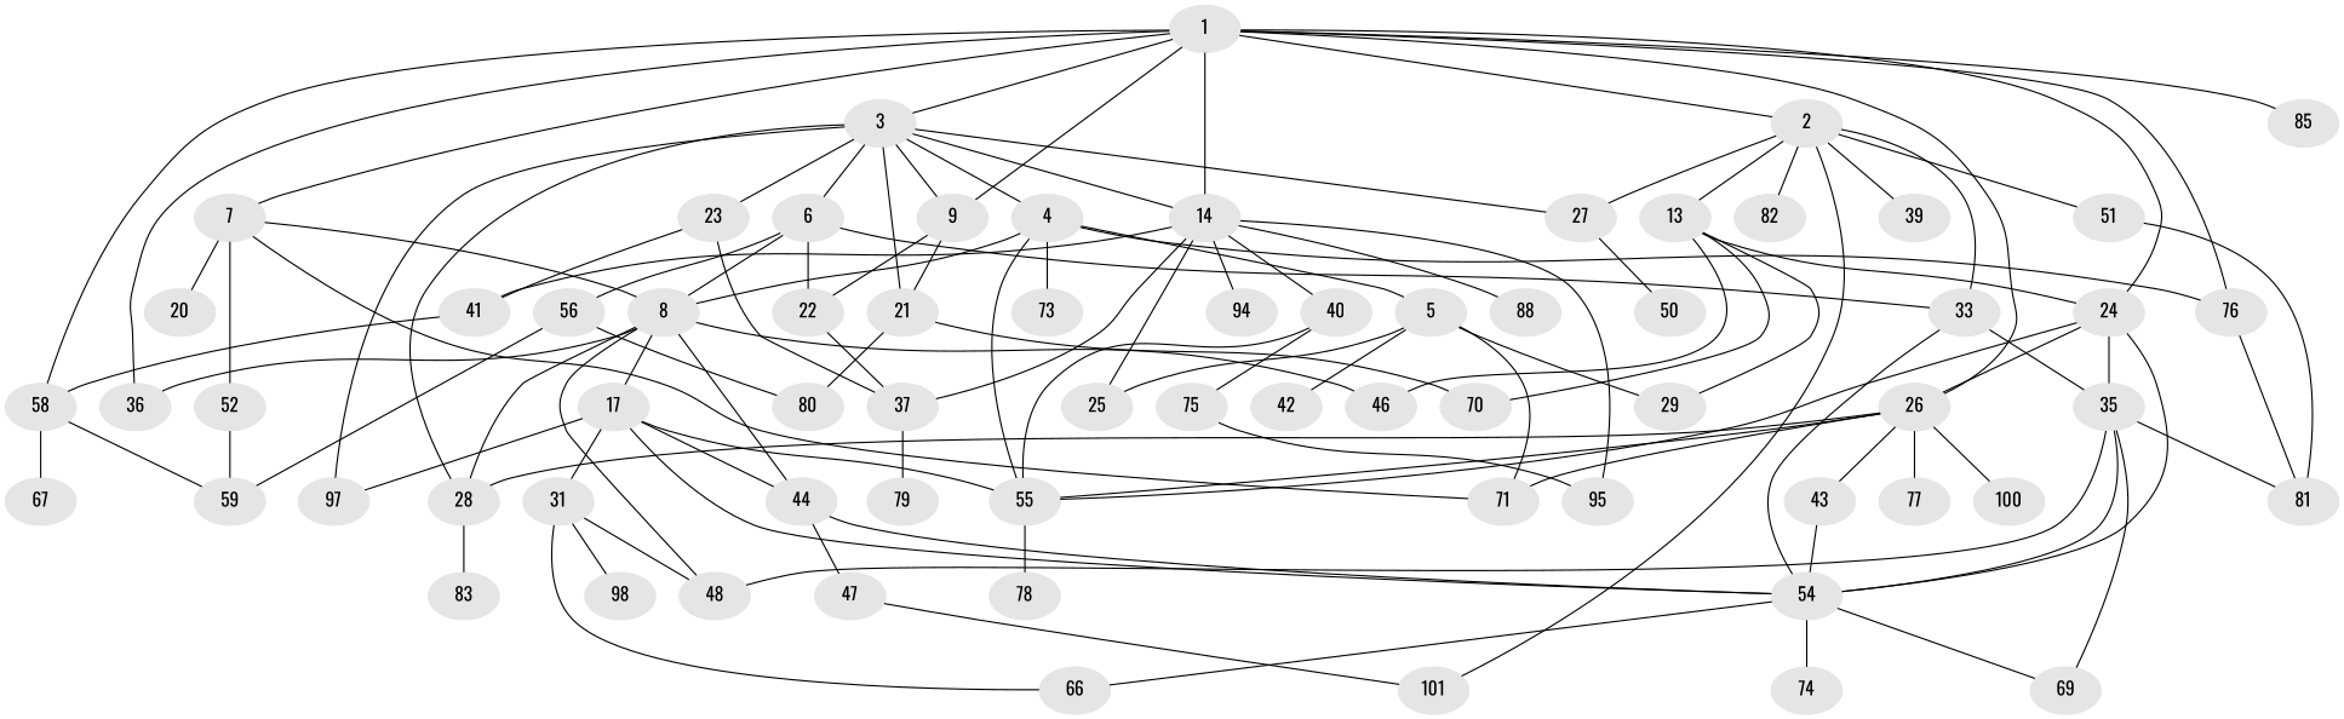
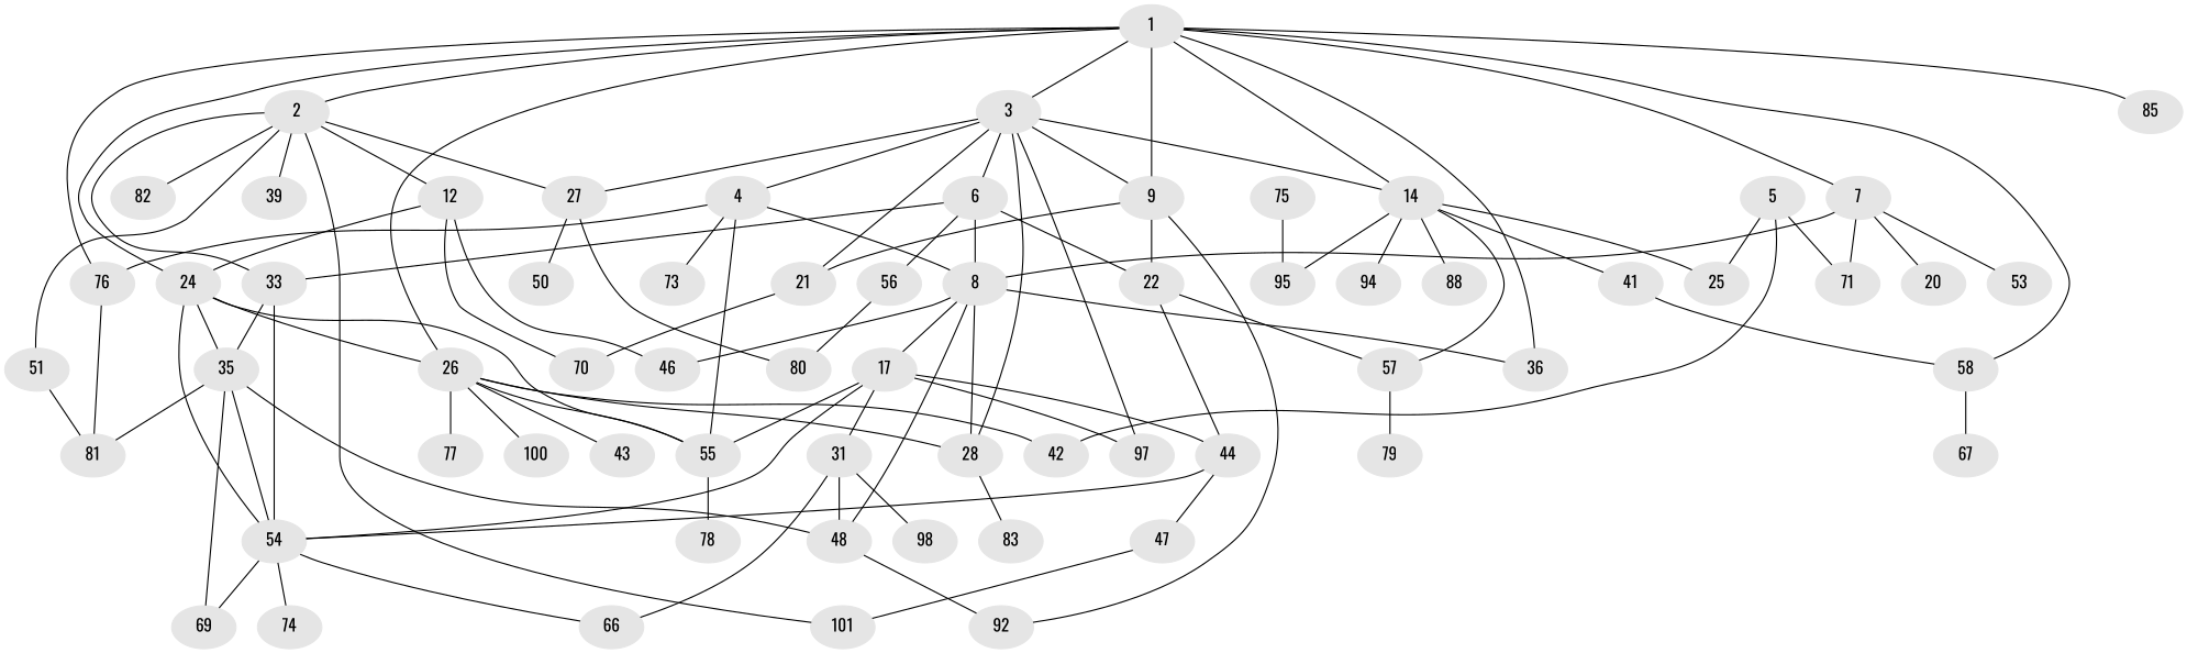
  graph {
    fontname=Oswald
    node [color=gray90 fontname=Oswald style=filled]
    edge [fontname=Oswald]
    1 [super="+10"]
    2 [super="+12"]
    3 [super="+11"]
    7 [super="+45"]
    9 [super="+38"]
    14 [super="+32"]
    24 [super="+30"]
    26 [super="+53"]
    36
    58
    76
    85
-   13 [super="+34"]
+   13 [super="+34" label=12]
    27 [super="+68"]
    33
    39 [super="+64"]
    51
    82
    101
    4 [super="+61"]
    6 [super="+15"]
    21 [super="+93"]
-   23
    28 [super="+49"]
    97
    8 [super="+18"]
    71
    20 [super="+65"]
-   52 [super="+99"]
+   52 [super="+99" label=53]
    22
+   92
    25
    88
-   37 [super="+72"]
-   40 [super="+63"]
+   37 [super="+72" label=57]
    41 [super="+84"]
    94
    95
    55 [super="+90"]
    54 [super="+57"]
    35 [super="+86"]
    43
    77
    100
-   59
    67
    81 [super="+91"]
-   29
    46 [super="+62"]
    70
    50
    80 [super="+89"]
    5 [super="+16"]
    73
    56
    83
    42
    17 [super="+19"]
    48 [super="+96"]
    78
    44
    31 [super="+60"]
    79
    75 [super="+87"]
    66
    98
    47
    69
    74
    1 -- 2
    1 -- 3
    1 -- 7
    1 -- 9
    1 -- 14
    1 -- 24
    1 -- 26
    1 -- 36
    1 -- 58
    1 -- 76
    1 -- 85
    2 -- 13
    2 -- 27
    2 -- 33
    2 -- 39
    2 -- 51
    2 -- 82
    2 -- 101
    3 -- 9
    3 -- 14
    3 -- 27
    3 -- 4
    3 -- 6 [weight=2]
    3 -- 21
-   3 -- 23
    3 -- 28
    3 -- 97
    7 -- 8
    7 -- 71
    7 -- 20
    7 -- 52
    9 -- 21
    9 -- 22
+   9 -- 92
    14 -- 25
    14 -- 88
    14 -- 37
-   14 -- 40
    14 -- 41
    14 -- 94
    14 -- 95
    24 -- 26
    24 -- 55
    24 -- 54
    24 -- 35
    26 -- 28
-   26 -- 71
+   26 -- 42
    26 -- 55
    26 -- 43
    26 -- 77
    26 -- 100
-   58 -- 59
    58 -- 67
    76 -- 81
    13 -- 24
-   13 -- 29
    13 -- 46
    13 -- 70
    27 -- 50
-   21 -- 80
+   27 -- 80
    33 -- 54
    33 -- 35
    51 -- 81
    4 -- 76
    4 -- 8
    4 -- 55
-   4 -- 5
    4 -- 73
    6 -- 33
    6 -- 8
    6 -- 22
    6 -- 56
    21 -- 70
-   23 -- 37
-   23 -- 41
    28 -- 83
    8 -- 36
    8 -- 28
    8 -- 46
    8 -- 17
    8 -- 48
-   52 -- 59
    22 -- 37
-   8 -- 44
+   22 -- 44
    37 -- 79
-   40 -- 55
-   40 -- 75
    41 -- 58
    55 -- 78
    54 -- 66
    54 -- 69
    54 -- 74
    35 -- 54
    35 -- 81
    35 -- 48
    35 -- 69
-   43 -- 54
    5 -- 71
    5 -- 25
-   5 -- 29
    5 -- 42
-   56 -- 59
    56 -- 80
    17 -- 97
    17 -- 55
    17 -- 54
    17 -- 44
    17 -- 31
+   48 -- 92
    44 -- 54
    44 -- 47
    31 -- 48
    31 -- 66
    31 -- 98
    75 -- 95
    47 -- 101
  }
